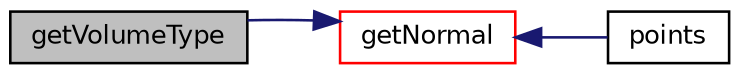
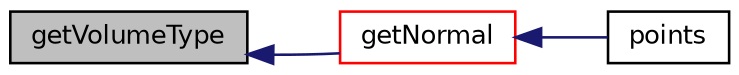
  digraph {
    rankdir=LR
    node [color=black fontname=Helvetica fontsize=10 shape=record]
    edge [color=midnightblue dir=back fontname=Helvetica fontsize=10 labelfontname=Helvetica labelfontsize=10 style=solid]
    n1 [fillcolor=grey75 fontcolor=black height=0.2 label=getVolumeType style=filled width=0.4]
    n2 [color=red height=0.2 label=getNormal width=0.4]
    n3 [height=0.2 label=points width=0.4]
-   n2 -> n1
+   n1 -> n2
    n2 -> n3
  }
